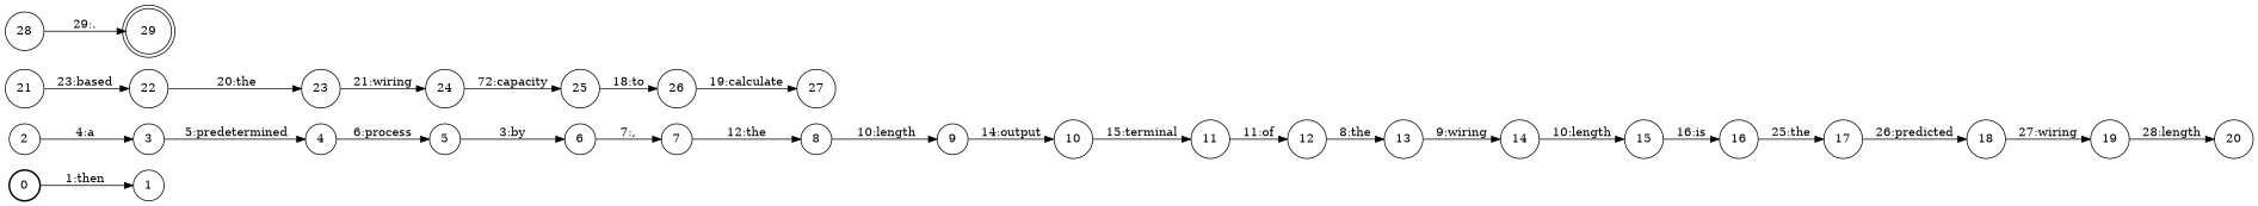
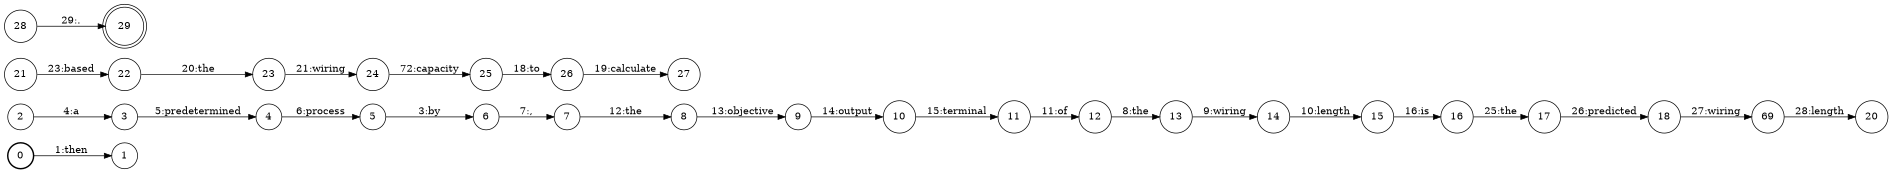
  digraph {
    nodesep=0.25
    rankdir=LR
    ranksep=0.4
    node [fontsize=14 shape=circle style=solid]
    edge [fontsize=14]
    n1 [label=0 style=bold]
    n2 [label=1]
    n3 [label=2]
    n4 [label=3]
    n5 [label=4]
    n6 [label=5]
    n7 [label=6]
    n8 [label=7]
    n9 [label=8]
    n10 [label=9]
    n11 [label=10]
    n12 [label=11]
    n13 [label=12]
    n14 [label=13]
    n15 [label=14]
    n16 [label=15]
    n17 [label=16]
    n18 [label=17]
    n19 [label=18]
-   n20 [label=19]
+   n20 [label=69]
    n21 [label=20]
    n22 [label=21]
    n23 [label=22]
    n24 [label=23]
    n25 [label=24]
    n26 [label=25]
    n27 [label=26]
    n28 [label=27]
    n29 [label=28]
    n30 [label=29 shape=doublecircle]
    n1 -> n2 [label="1:then"]
    n3 -> n4 [label="4:a"]
    n4 -> n5 [label="5:predetermined"]
    n5 -> n6 [label="6:process"]
    n6 -> n7 [label="3:by"]
    n7 -> n8 [label="7:,"]
    n8 -> n9 [label="12:the"]
-   n9 -> n10 [label="10:length"]
+   n9 -> n10 [label="13:objective"]
    n10 -> n11 [label="14:output"]
    n11 -> n12 [label="15:terminal"]
    n12 -> n13 [label="11:of"]
    n13 -> n14 [label="8:the"]
    n14 -> n15 [label="9:wiring"]
    n15 -> n16 [label="10:length"]
    n16 -> n17 [label="16:is"]
    n17 -> n18 [label="25:the"]
    n18 -> n19 [label="26:predicted"]
    n19 -> n20 [label="27:wiring"]
    n20 -> n21 [label="28:length"]
    n22 -> n23 [label="23:based"]
    n23 -> n24 [label="20:the"]
    n24 -> n25 [label="21:wiring"]
    n25 -> n26 [label="72:capacity"]
    n26 -> n27 [label="18:to"]
    n27 -> n28 [label="19:calculate"]
    n29 -> n30 [label="29:."]
  }
